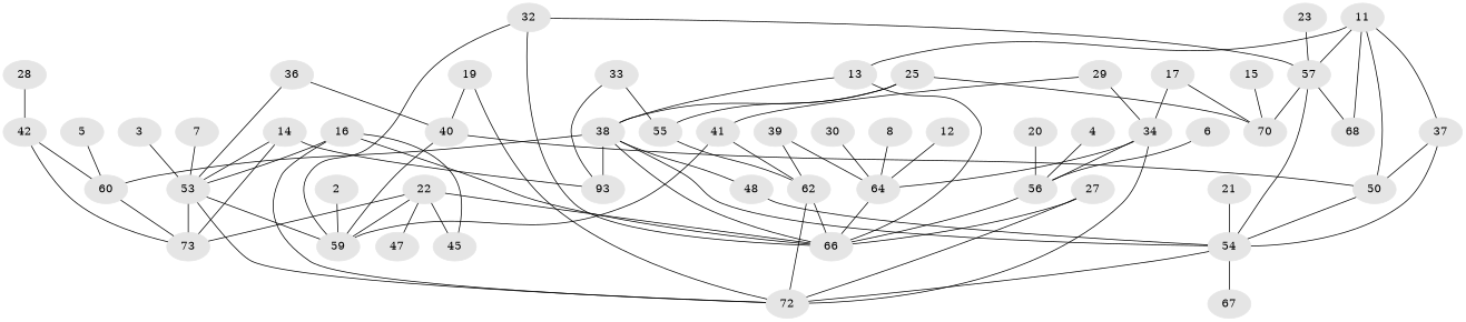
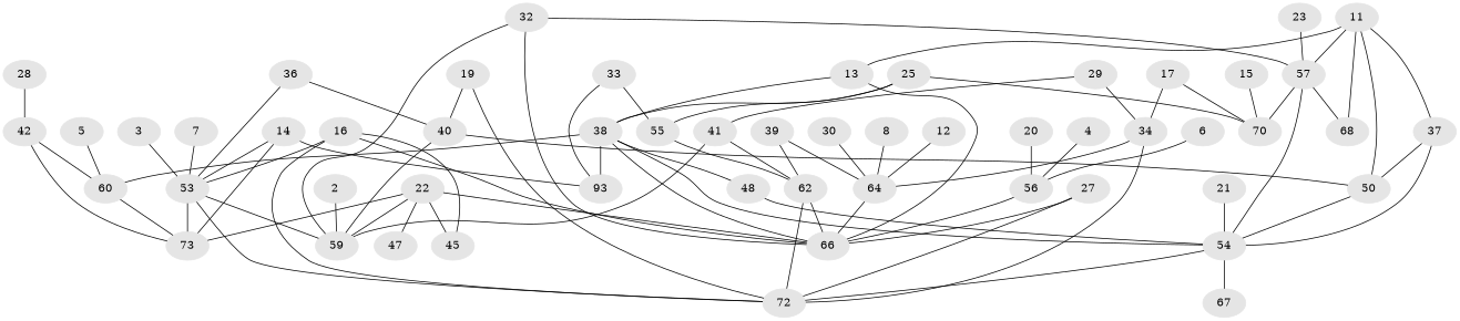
  graph {
    node [color=gray90 style=filled]
    edge [weight=1.0]
    2
    59
    3
    53
    73
    72
    4
    56
    66
    5
    60
    6
    7
    8
    64
    11
    13
    37
    50
    57
    68
    38
    n23 [label=54]
    70
    12
    n26 [label=93]
    48
    14
    15
    16
    45
    17
    34
    19
    40
    20
    21
    67
    22
    47
    23
    25
    55
    62
    27
    28
    42
    29
    41
    30
    32
    33
    36
    39
    2 -- 59
    3 -- 53
    53 -- 59
    53 -- 73
    53 -- 72
    4 -- 56
    56 -- 66
    5 -- 60
    60 -- 73
    6 -- 56
    7 -- 53
    8 -- 64
    64 -- 66
    11 -- 13
    11 -- 37
    11 -- 50
    11 -- 57
    11 -- 68
    13 -- 66
    13 -- 38
    37 -- 50
    37 -- n23
    50 -- n23
    57 -- 68
    57 -- n23
    57 -- 70
    38 -- 66
    38 -- 60
    38 -- n23
    38 -- n26
    38 -- 48
    n23 -- 72
    n23 -- 67
    12 -- 64
    48 -- n23
    14 -- 53
    14 -- 73
    14 -- n26
    15 -- 70
    16 -- 53
    16 -- 72
    16 -- 66
    16 -- 45 [weight=2.0]
    17 -- 70
    17 -- 34
    34 -- 72
-   34 -- 56
    34 -- 64
    19 -- 72
    19 -- 40
    40 -- 59
    40 -- 50
    20 -- 56
    21 -- n23
    22 -- 59
    22 -- 73
    22 -- 66
    22 -- 45
    22 -- 47
    23 -- 57
    25 -- 38
    25 -- 70
    25 -- 55
    55 -- 62
    62 -- 72
    62 -- 66
    27 -- 72
    27 -- 66
    28 -- 42
    42 -- 73
    42 -- 60
    29 -- 34
    29 -- 41
    41 -- 59
    41 -- 62
    30 -- 64
    32 -- 59
    32 -- 66
    32 -- 57
    33 -- n26
    33 -- 55
    36 -- 53
    36 -- 40
    39 -- 64
    39 -- 62
  }
